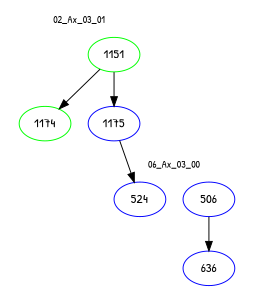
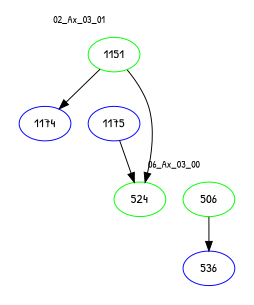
  digraph {
    fontname="Patrick Hand"
    node [color=green fontname="Patrick Hand"]
    edge [color=black fontname="Patrick Hand"]
    n1 [label=1151]
-   n2 [label=1174]
+   n2 [color=blue label=1174]
    n3 [color=blue label=1175]
-   n4 [color=blue label=506]
-   n5 [color=blue label=636]
-   n6 [color=blue label=524]
+   n4 [label=506]
+   n5 [color=blue label=536]
+   n6 [label=524]
    subgraph cluster_1 {
      color=white
      fontsize=10
      label="02_Ax_03_01"
      n1
      n2
      n3
    }
    subgraph cluster_2 {
      color=white
      fontsize=10
      label="06_Ax_03_00"
      n4
      n5
      n6
    }
    n1 -> n2
-   n1 -> n3
+   n1 -> n6
    n3 -> n6
    n4 -> n5
  }
